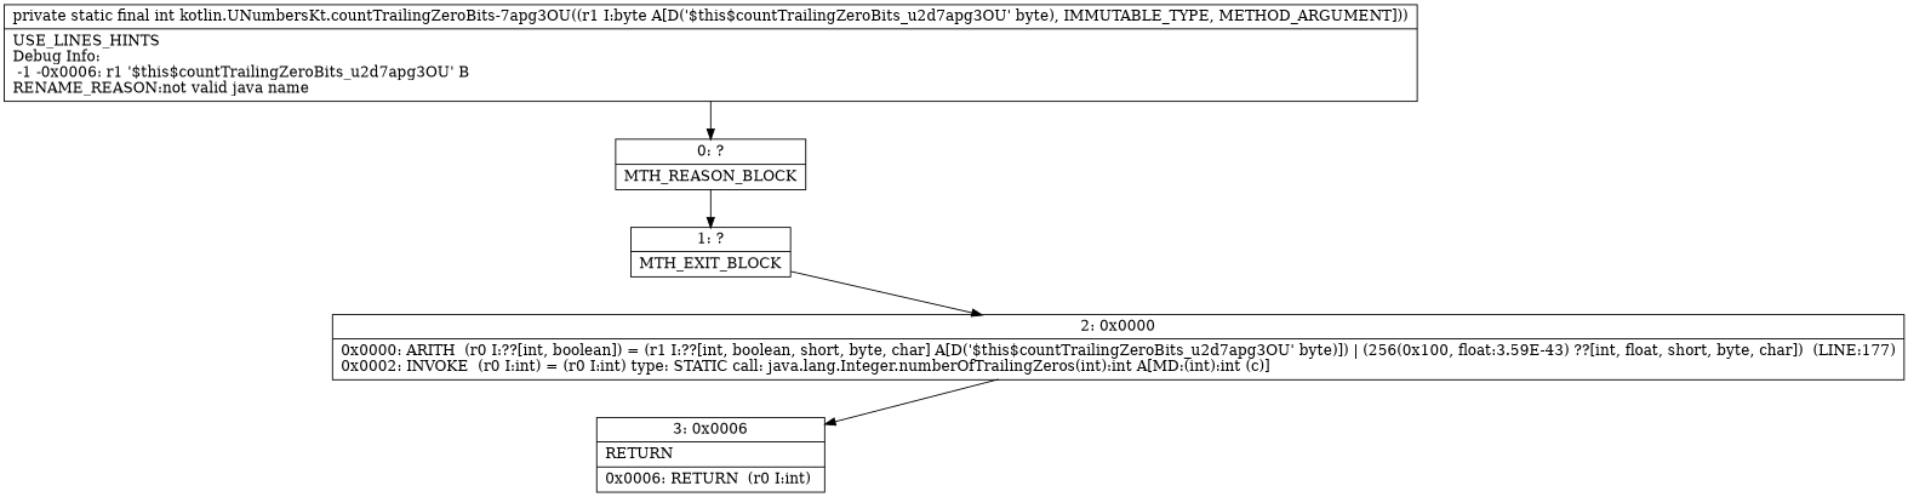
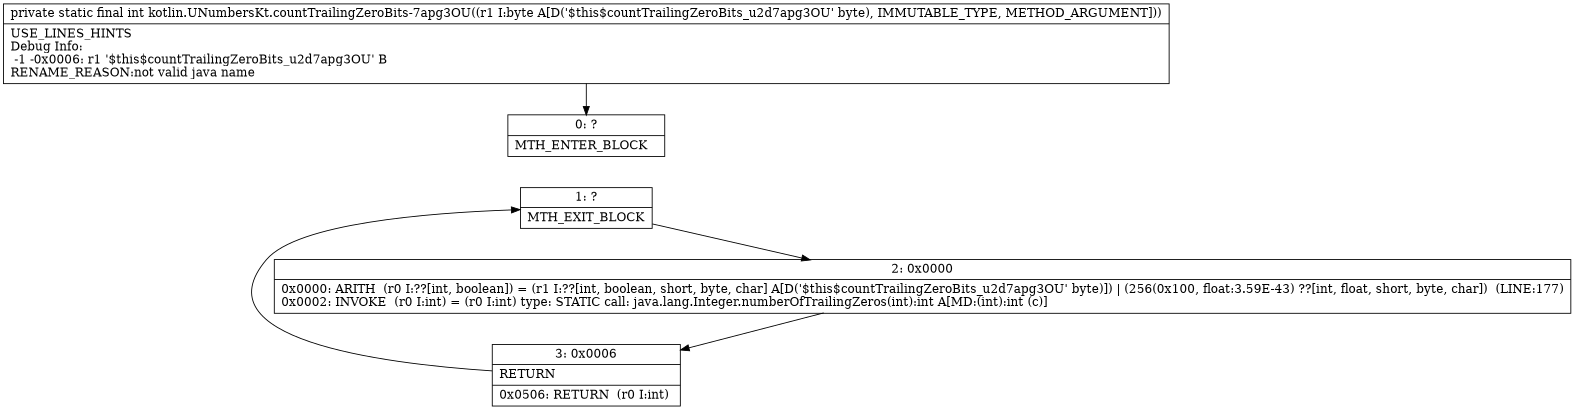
  digraph {
    node [shape=record]
-   n1 [label="{0\:\ ?|MTH_REASON_BLOCK\l}"]
+   n1 [label="{0\:\ ?|MTH_ENTER_BLOCK\l}"]
    n2 [label="{2\:\ 0x0000|0x0000: ARITH  (r0 I:??[int, boolean]) = (r1 I:??[int, boolean, short, byte, char] A[D('$this$countTrailingZeroBits_u2d7apg3OU' byte)]) \| (256(0x100, float:3.59E\-43) ??[int, float, short, byte, char])  (LINE:177)\l0x0002: INVOKE  (r0 I:int) = (r0 I:int) type: STATIC call: java.lang.Integer.numberOfTrailingZeros(int):int A[MD:(int):int (c)]\l}"]
-   n3 [label="{3\:\ 0x0006|RETURN\l|0x0006: RETURN  (r0 I:int) \l}"]
+   n3 [label="{3\:\ 0x0006|RETURN\l|0x0506: RETURN  (r0 I:int) \l}"]
    n4 [label="{1\:\ ?|MTH_EXIT_BLOCK\l}"]
    n5 [label="{private static final int kotlin.UNumbersKt.countTrailingZeroBits\-7apg3OU((r1 I:byte A[D('$this$countTrailingZeroBits_u2d7apg3OU' byte), IMMUTABLE_TYPE, METHOD_ARGUMENT]))  | USE_LINES_HINTS\lDebug Info:\l  \-1 \-0x0006: r1 '$this$countTrailingZeroBits_u2d7apg3OU' B\lRENAME_REASON:not valid java name\l}"]
    n2 -> n3
-   n1 -> n4
+   n3 -> n4
    n4 -> n2
    n5 -> n1
  }
